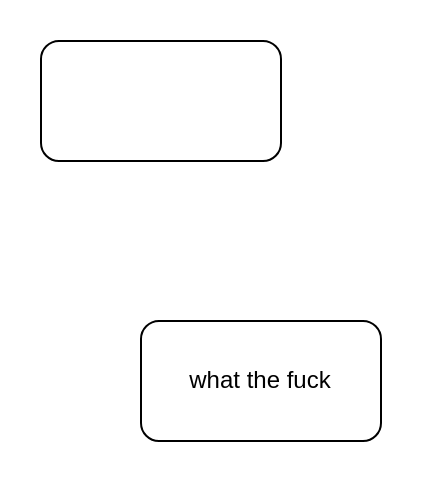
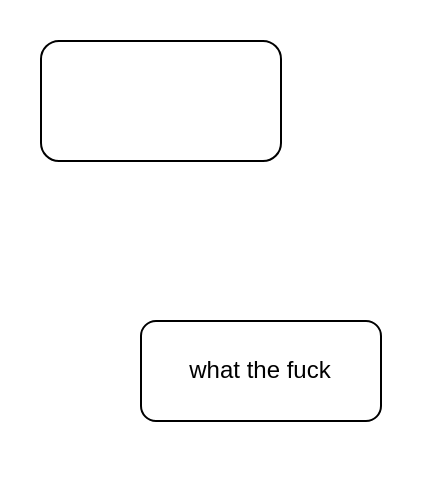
  <mxCell id="0" />
  <mxCell id="1" parent="0" />
  <mxCell id="2" value="" style="rounded=1;whiteSpace=wrap;html=1;" parent="1" vertex="1"><mxGeometry x="20" y="20" width="120" height="60" as="geometry" /></mxCell>
- <mxCell id="3" value="what the fuck" style="rounded=1;whiteSpace=wrap;html=1;" parent="1" vertex="1"><mxGeometry x="70" y="160" width="120" height="60" as="geometry" /></mxCell>
+ <mxCell id="3" value="what the fuck" style="rounded=1;whiteSpace=wrap;html=1;" parent="1" vertex="1"><mxGeometry x="70" y="160" width="120" height="50" as="geometry" /></mxCell>
